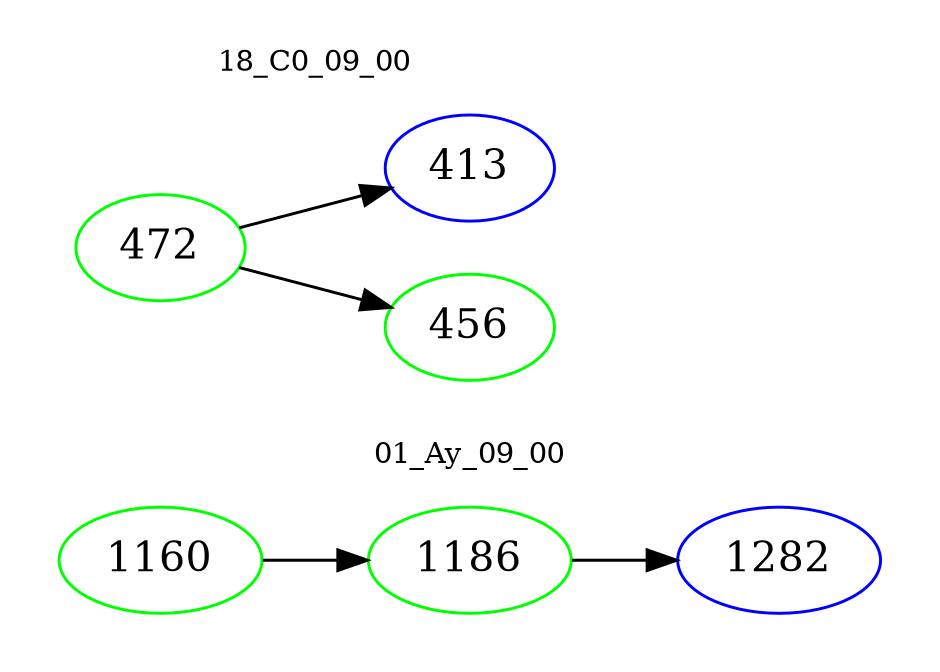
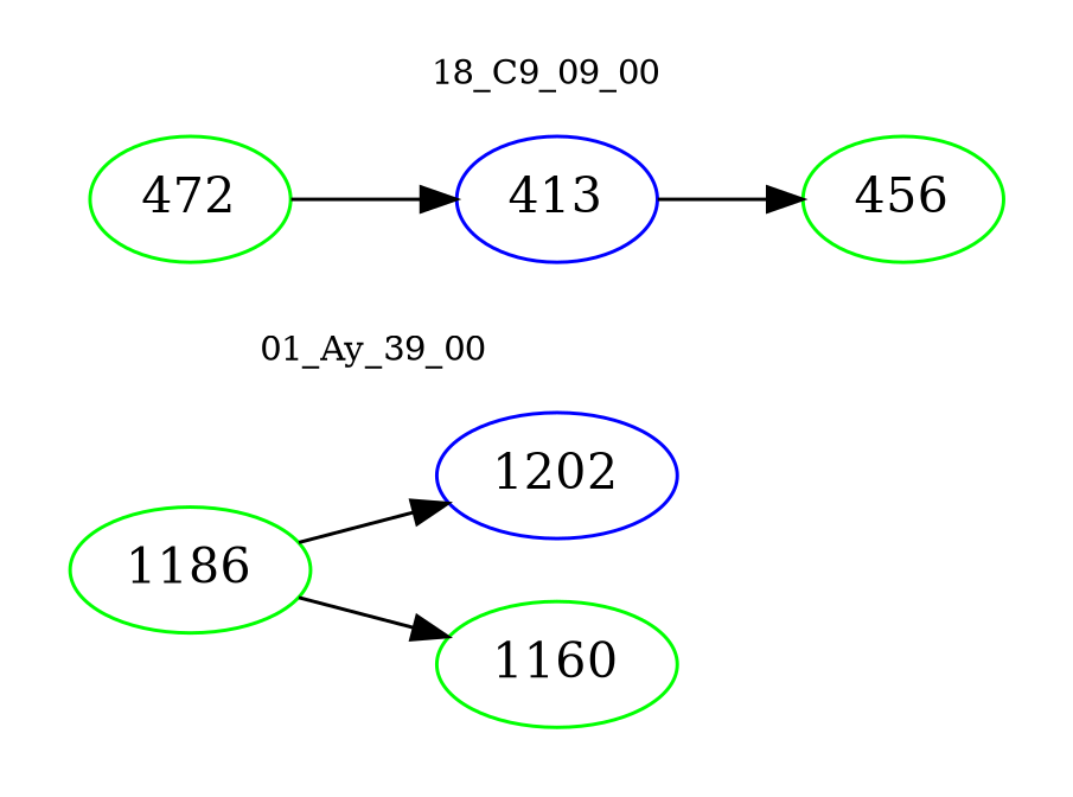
  digraph {
    rankdir=LR
    node [color=green]
    edge [color=black]
    n1 [label=1186]
    n2 [label=1160]
-   n3 [color=blue label=1282]
+   n3 [color=blue label=1202]
    n4 [label=472]
    n5 [label=456]
    n6 [color=blue label=413]
    subgraph cluster_1 {
      color=white
      fontsize=10
-     label="01_Ay_09_00"
+     label="01_Ay_39_00"
      n1
      n2
      n3
    }
    subgraph cluster_2 {
      color=white
      fontsize=10
-     label="18_C0_09_00"
+     label="18_C9_09_00"
      n4
      n5
      n6
    }
-   n2 -> n1
+   n1 -> n2
    n1 -> n3
-   n4 -> n5
+   n6 -> n5
    n4 -> n6
  }
